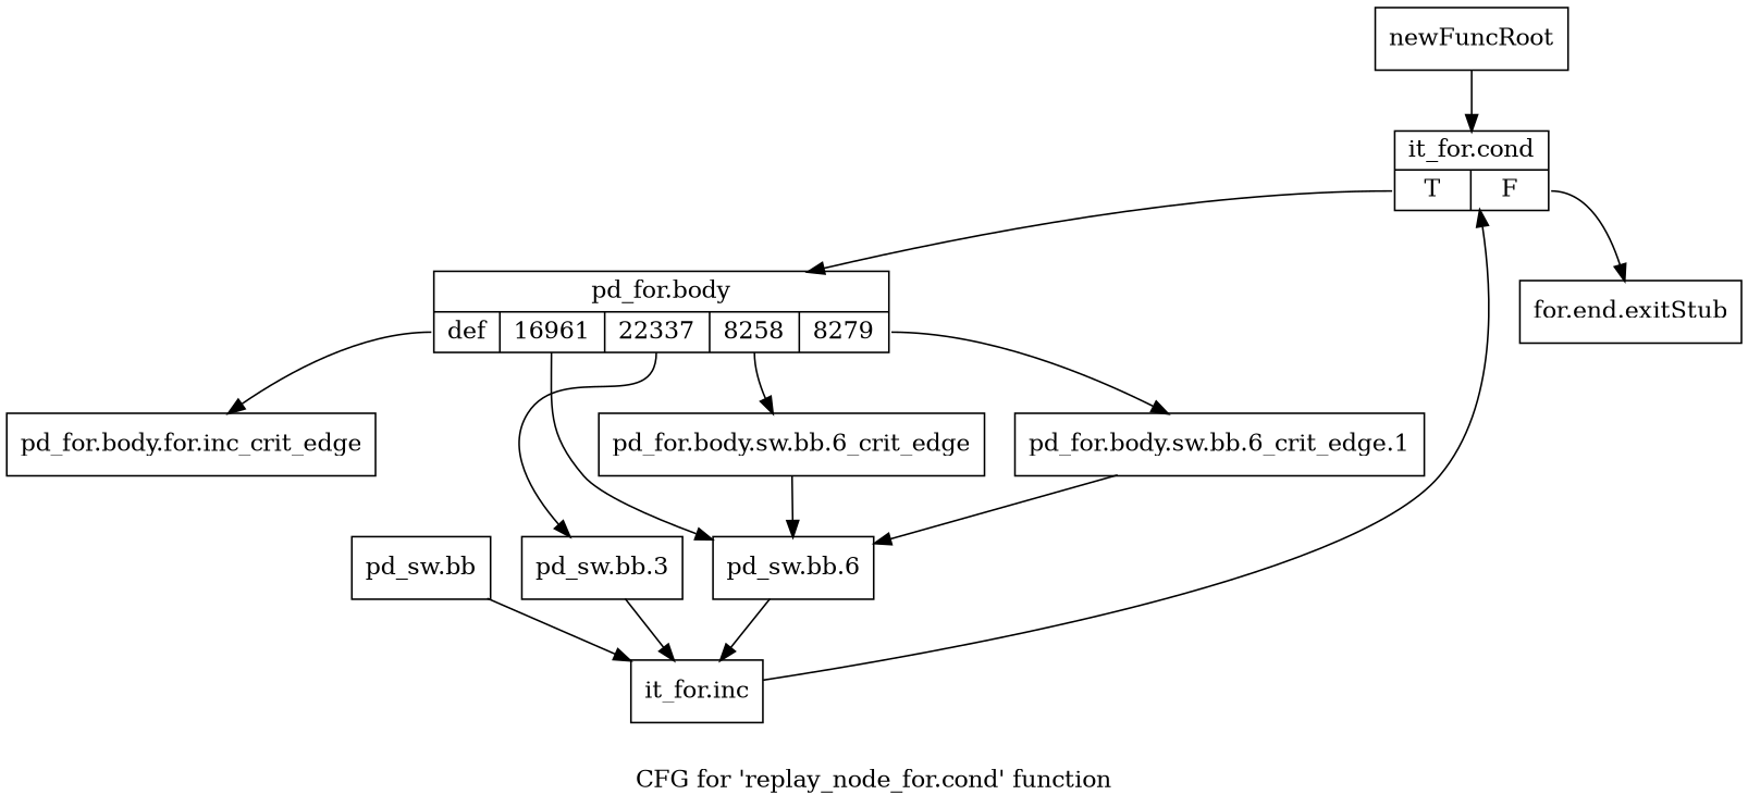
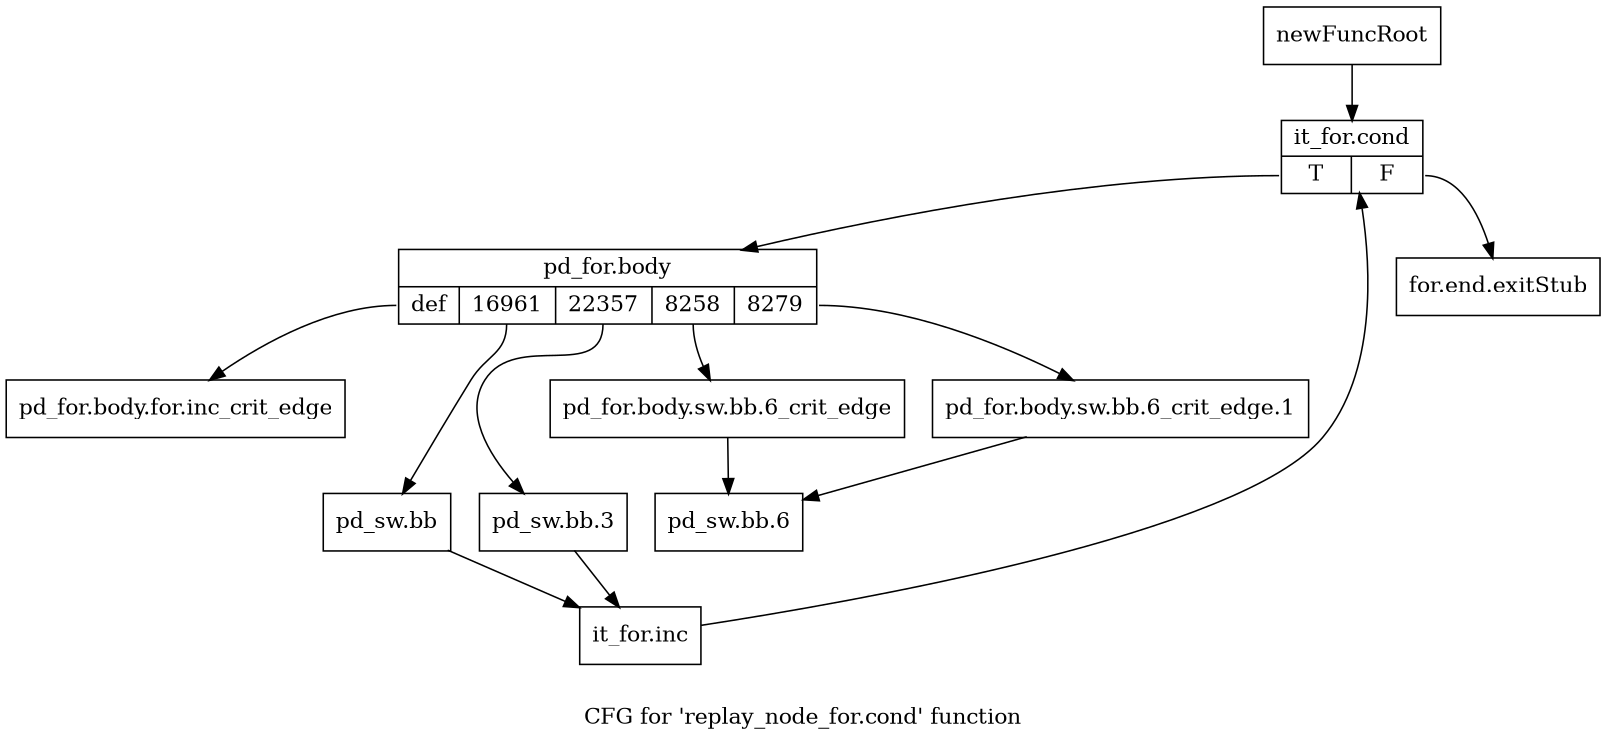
  digraph {
    label="CFG for 'replay_node_for.cond' function"
    node [shape=record]
    n1 [label="{newFuncRoot}"]
    n2 [label="{it_for.cond|{<s0>T|<s1>F}}"]
    n3 [label="{for.end.exitStub}"]
-   n4 [label="{pd_for.body|{<s0>def|<s1>16961|<s2>22337|<s3>8258|<s4>8279}}"]
+   n4 [label="{pd_for.body|{<s0>def|<s1>16961|<s2>22357|<s3>8258|<s4>8279}}"]
    n5 [label="{pd_for.body.for.inc_crit_edge}"]
    n6 [label="{pd_sw.bb}"]
    n7 [label="{pd_sw.bb.3}"]
    n8 [label="{pd_for.body.sw.bb.6_crit_edge}"]
    n9 [label="{pd_for.body.sw.bb.6_crit_edge.1}"]
    n10 [label="{it_for.inc}"]
    n11 [label="{pd_sw.bb.6}"]
    n1 -> n2
    n2 -> n3 [tailport=s1]
    n2 -> n4 [tailport=s0]
    n4 -> n5 [tailport=s0]
-   n4 -> n11 [tailport=s1]
+   n4 -> n6 [tailport=s1]
    n4 -> n7 [tailport=s2]
    n4 -> n8 [tailport=s3]
    n4 -> n9 [tailport=s4]
    n6 -> n10
    n7 -> n10
    n8 -> n11
    n9 -> n11
    n10 -> n2
-   n11 -> n10
  }
